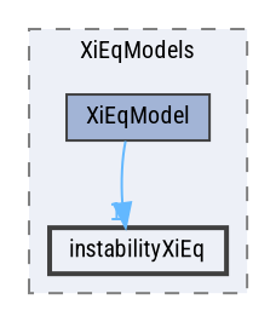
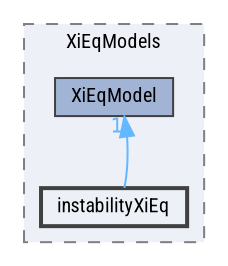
  digraph {
    compound=true
    fontname="Roboto Condensed"
    node [color=grey25 fontname="Roboto Condensed" fontsize=10 shape=box]
    n1 [fillcolor="#a2b4d6" height=0.2 label=XiEqModel style=filled width=0.4]
    n2 [fillcolor="#edf0f7" height=0.2 label=instabilityXiEq style="filled,bold" width=0.4]
    subgraph cluster_1 {
      bgcolor="#edf0f7"
      fontsize=10
      label=XiEqModels
      pencolor=grey50
      style="filled,dashed"
      n1
      n2
    }
-   n1 -> n2 [color=steelblue1 fontcolor=steelblue1 fontname="Roboto Condensed" fontsize=10 headlabel=1 labeldistance=1.5 labelfontname=Helvetica labelfontsize=10]
+   n2 -> n1 [color=steelblue1 fontcolor=steelblue1 fontname="Roboto Condensed" fontsize=10 headlabel=1 labeldistance=1.5 labelfontname=Helvetica labelfontsize=10]
  }
